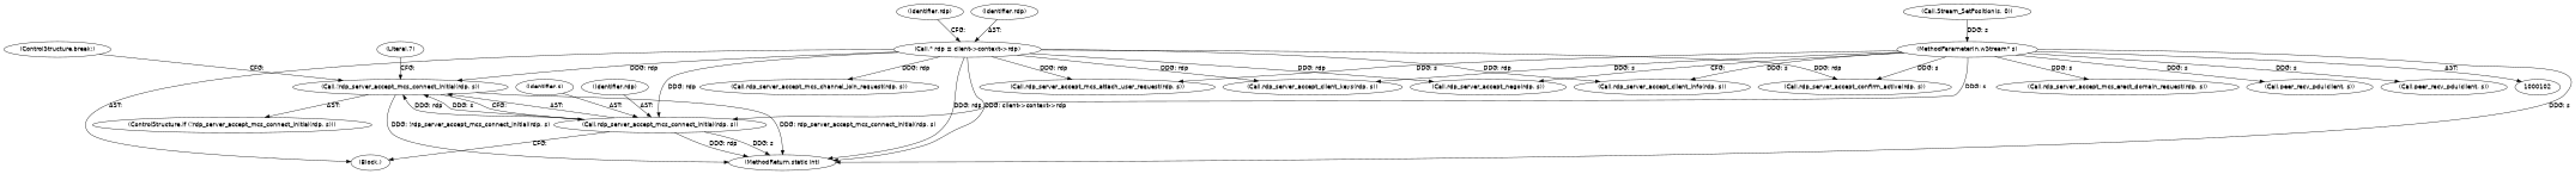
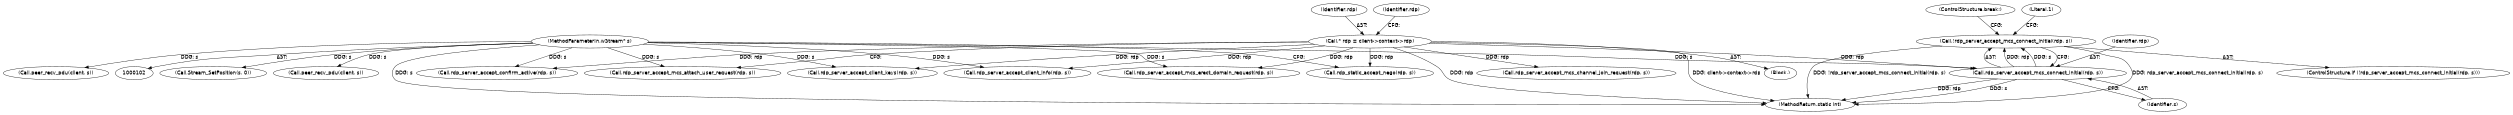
  digraph {
    fontname="DejaVu Sans"
    node [fontname="DejaVu Sans"]
    edge [fontname="DejaVu Sans"]
    n1 [label="(Call,!rdp_server_accept_mcs_connect_initial(rdp, s))"]
    n2 [label="(Call,rdp_server_accept_mcs_connect_initial(rdp, s))"]
    n3 [label="(MethodReturn,static int)"]
    n4 [label="(ControlStructure,if (!rdp_server_accept_mcs_connect_initial(rdp, s)))"]
    n5 [label="(Identifier,s)"]
    n6 [label="(Call,* rdp = client->context->rdp)"]
    n7 [label="(Call,rdp_server_accept_mcs_attach_user_request(rdp, s))"]
-   n8 [label="(Call,rdp_server_accept_nego(rdp, s))"]
+   n8 [label="(Call,rdp_static_accept_nego(rdp, s))"]
    n9 [label="(Call,rdp_server_accept_client_info(rdp, s))"]
    n10 [label="(Block,)"]
    n11 [label="(Call,rdp_server_accept_confirm_active(rdp, s))"]
    n12 [label="(Call,rdp_server_accept_mcs_channel_join_request(rdp, s))"]
    n13 [label="(Call,rdp_server_accept_client_keys(rdp, s))"]
    n14 [label="(Call,rdp_server_accept_mcs_erect_domain_request(rdp, s))"]
    n15 [label="(MethodParameterIn,wStream* s)"]
    n16 [label="(Call,Stream_SetPosition(s, 0))"]
    n17 [label="(Call,peer_recv_pdu(client, s))"]
    n18 [label="(Call,peer_recv_pdu(client, s))"]
    1000102
    n20 [label="(Identifier,rdp)"]
    n21 [label="(Identifier,rdp)"]
    n22 [label="(Identifier,rdp)"]
    n23 [label="(ControlStructure,break;)"]
-   n24 [label="(Literal,7)"]
+   n24 [label="(Literal,1)"]
    n1 -> n2 [label="CFG: "]
    n1 -> n3 [label="DDG: rdp_server_accept_mcs_connect_initial(rdp, s)"]
    n1 -> n3 [label="DDG: !rdp_server_accept_mcs_connect_initial(rdp, s)"]
    n1 -> n4 [label="AST: "]
    n2 -> n1 [label="AST: "]
    n2 -> n1 [label="DDG: rdp"]
    n2 -> n1 [label="DDG: s"]
    n2 -> n3 [label="DDG: rdp"]
    n2 -> n3 [label="DDG: s"]
-   n2 -> n10 [label="CFG: "]
+   n2 -> n5 [label="CFG: "]
    n5 -> n2 [label="AST: "]
    n6 -> n2 [label="DDG: rdp"]
    n6 -> n3 [label="DDG: rdp"]
    n6 -> n3 [label="DDG: client->context->rdp"]
-   n6 -> n7 [label="DDG: rdp"]
+   n6 -> n7 [label="CFG: "]
    n6 -> n8 [label="DDG: rdp"]
    n6 -> n9 [label="DDG: rdp"]
    n6 -> n10 [label="AST: "]
    n6 -> n11 [label="DDG: rdp"]
    n6 -> n12 [label="DDG: rdp"]
    n6 -> n13 [label="DDG: rdp"]
-   n6 -> n1 [label="DDG: rdp"]
+   n6 -> n14 [label="DDG: rdp"]
    n15 -> n2 [label="DDG: s"]
    n15 -> n3 [label="DDG: s"]
    n15 -> n7 [label="DDG: s"]
    n15 -> n8 [label="CFG: "]
    n15 -> n9 [label="DDG: s"]
    n15 -> n11 [label="DDG: s"]
    n15 -> n13 [label="DDG: s"]
    n15 -> n14 [label="DDG: s"]
-   n16 -> n15 [label="DDG: s"]
+   n15 -> n16 [label="DDG: s"]
    n15 -> n17 [label="DDG: s"]
    n15 -> n18 [label="DDG: s"]
    n15 -> 1000102 [label="AST: "]
    n20 -> n6 [label="AST: "]
    n21 -> n6 [label="CFG: "]
    n22 -> n2 [label="AST: "]
    n23 -> n1 [label="CFG: "]
    n24 -> n1 [label="CFG: "]
  }
